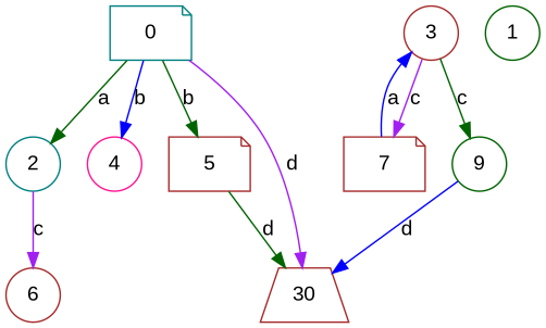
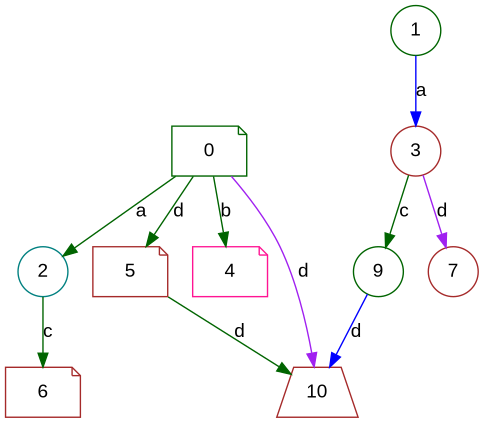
  strict digraph {
    fontname="Liberation Sans"
    node [color=brown fontname="Liberation Sans" shape=circle]
    edge [color=darkgreen fontname="Liberation Sans"]
-   0 [color=teal shape=note]
-   4 [color=deeppink]
+   0 [color=darkgreen shape=note]
+   4 [color=deeppink shape=note]
    5 [shape=note]
-   10 [shape=trapezium label=30]
+   10 [shape=trapezium]
    2 [color=teal]
    1 [color=darkgreen]
-   6
-   7 [shape=note]
+   6 [shape=note]
+   7
    3
    n10 [color=darkgreen label=9]
-   0 -> 4 [color=blue label=b]
-   0 -> 5 [label=b]
+   0 -> 4 [label=b]
+   0 -> 5 [label=d]
    0 -> 10 [color=purple label=d]
    0 -> 2 [label=a]
    5 -> 10 [label=d]
-   2 -> 6 [color=purple label=c]
-   7 -> 3 [color=blue label=a]
-   3 -> 7 [color=purple label=c]
+   2 -> 6 [label=c]
+   1 -> 3 [color=blue label=a]
+   3 -> 7 [color=purple label=d]
    3 -> n10 [label=c]
    n10 -> 10 [color=blue label=d]
  }
